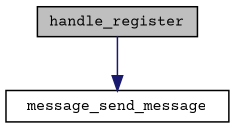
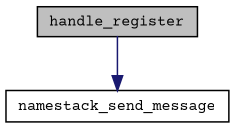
  digraph {
    rankdir=TB
    fontname="Courier Prime"
    node [color=black fontname="Courier Prime" fontsize=10 shape=record style=filled]
    n1 [fillcolor=grey75 fontcolor=black height=0.2 label=handle_register width=0.4]
-   n2 [fillcolor=white height=0.2 label=message_send_message width=0.4]
+   n2 [fillcolor=white height=0.2 label=namestack_send_message width=0.4]
    n1 -> n2 [color=midnightblue fontname="Courier Prime" fontsize=10 labelfontname=FreeSans labelfontsize=10 style=solid]
  }
